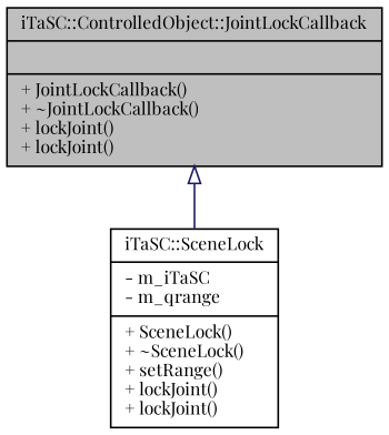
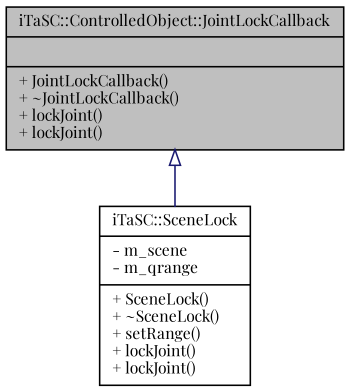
  digraph {
    fontname="Playfair Display"
    node [color=black fontname="Playfair Display" fontsize=10 shape=record style=filled]
    n1 [fillcolor=grey75 fontcolor=black height=0.2 label="{iTaSC::ControlledObject::JointLockCallback\n||+ JointLockCallback()\l+ ~JointLockCallback()\l+ lockJoint()\l+ lockJoint()\l}" width=0.4]
-   n2 [fillcolor=white height=0.2 label="{iTaSC::SceneLock\n|- m_iTaSC\l- m_qrange\l|+ SceneLock()\l+ ~SceneLock()\l+ setRange()\l+ lockJoint()\l+ lockJoint()\l}" width=0.4]
+   n2 [fillcolor=white height=0.2 label="{iTaSC::SceneLock\n|- m_scene\l- m_qrange\l|+ SceneLock()\l+ ~SceneLock()\l+ setRange()\l+ lockJoint()\l+ lockJoint()\l}" width=0.4]
    n1 -> n2 [arrowtail=empty color=midnightblue dir=back fontname="Playfair Display" fontsize=10 labelfontname=Helvetica labelfontsize=10 style=solid]
  }
